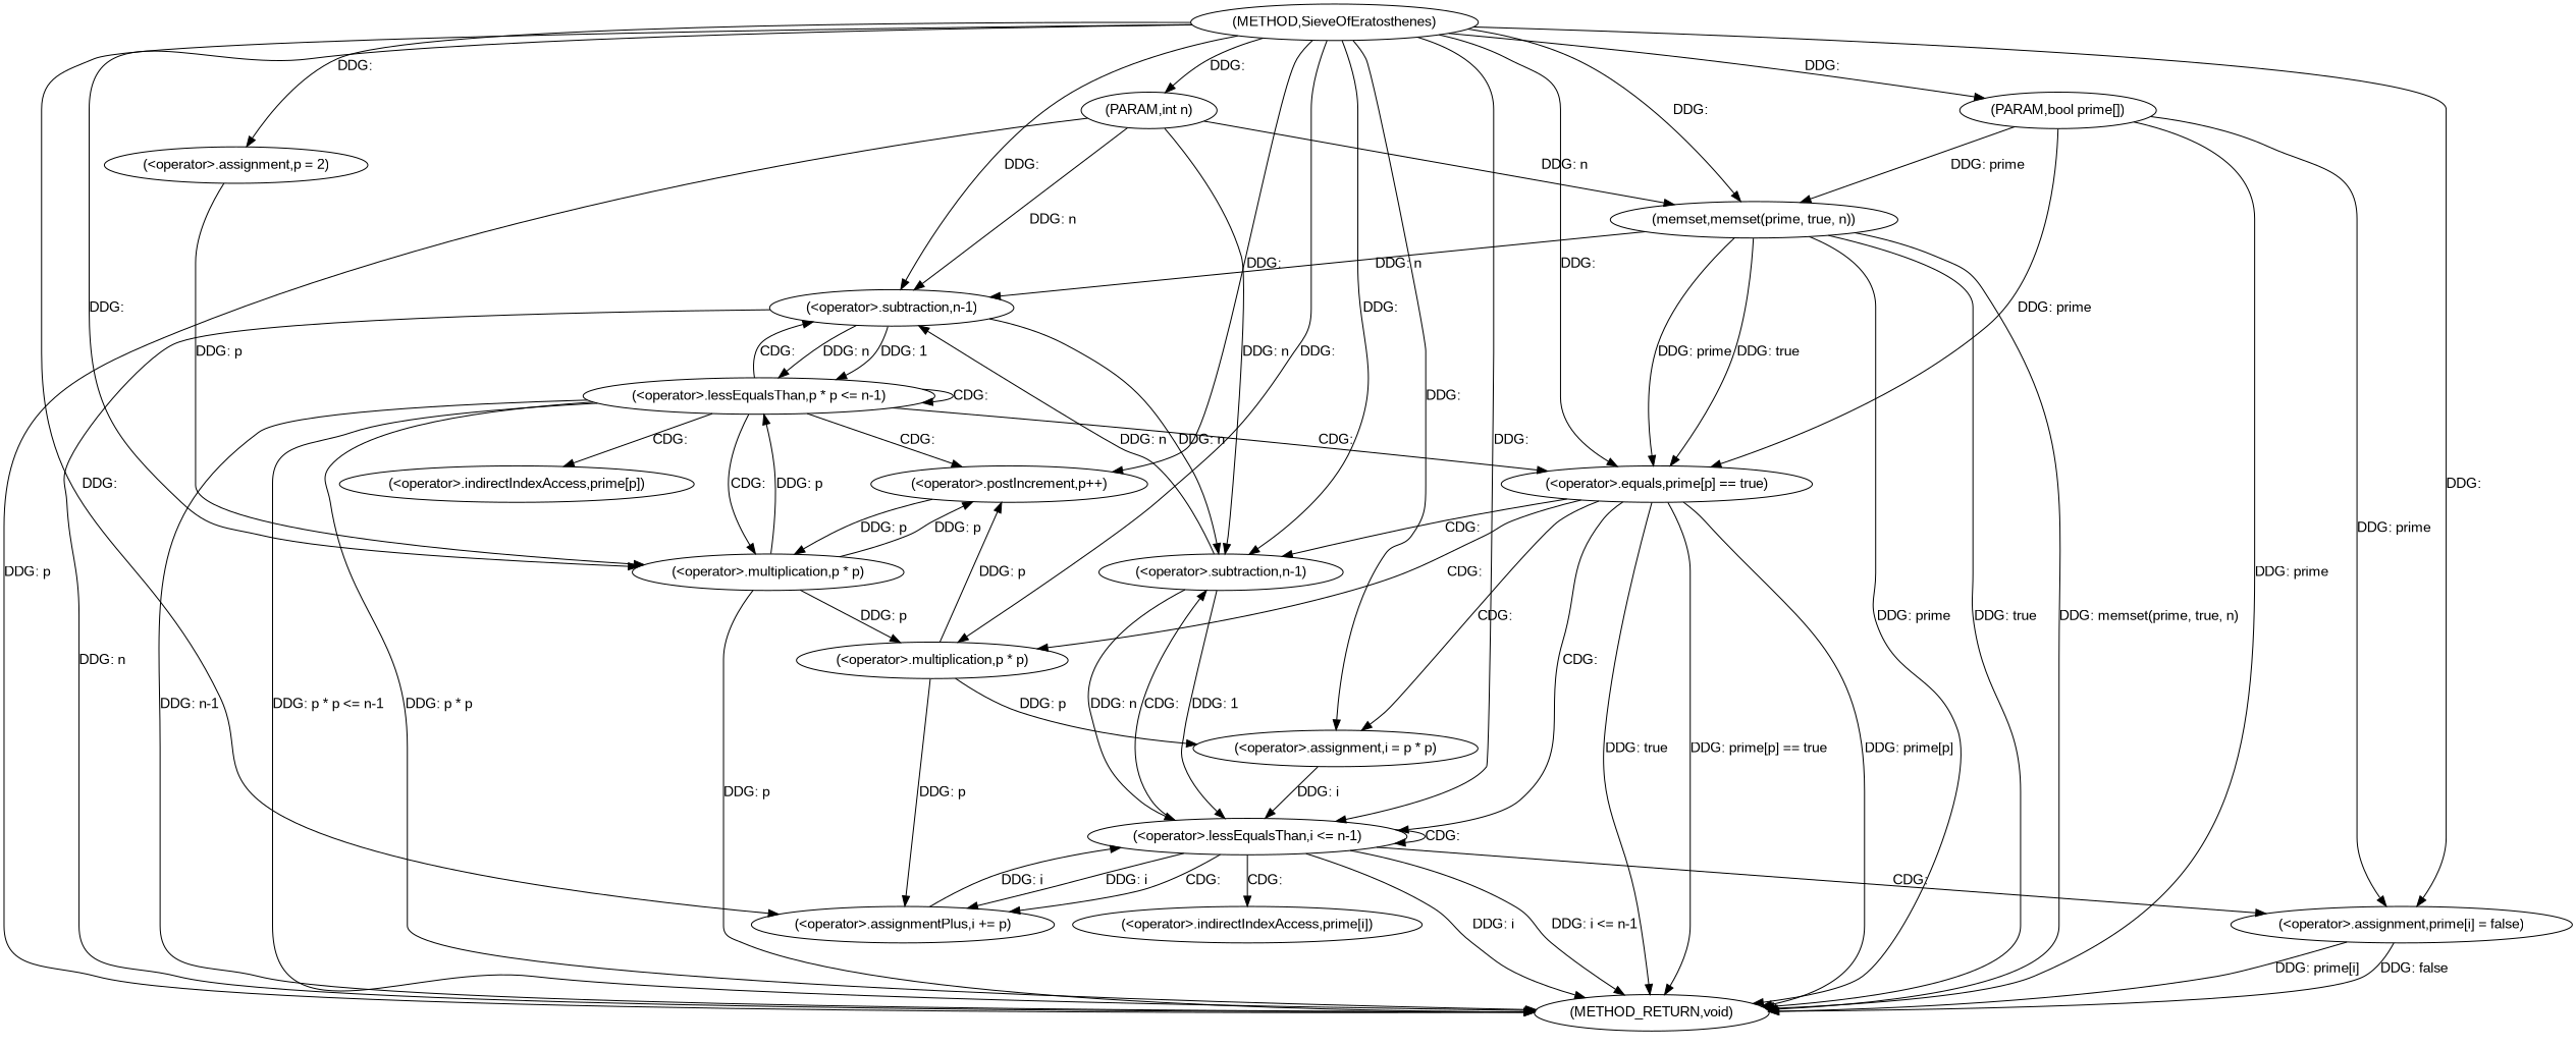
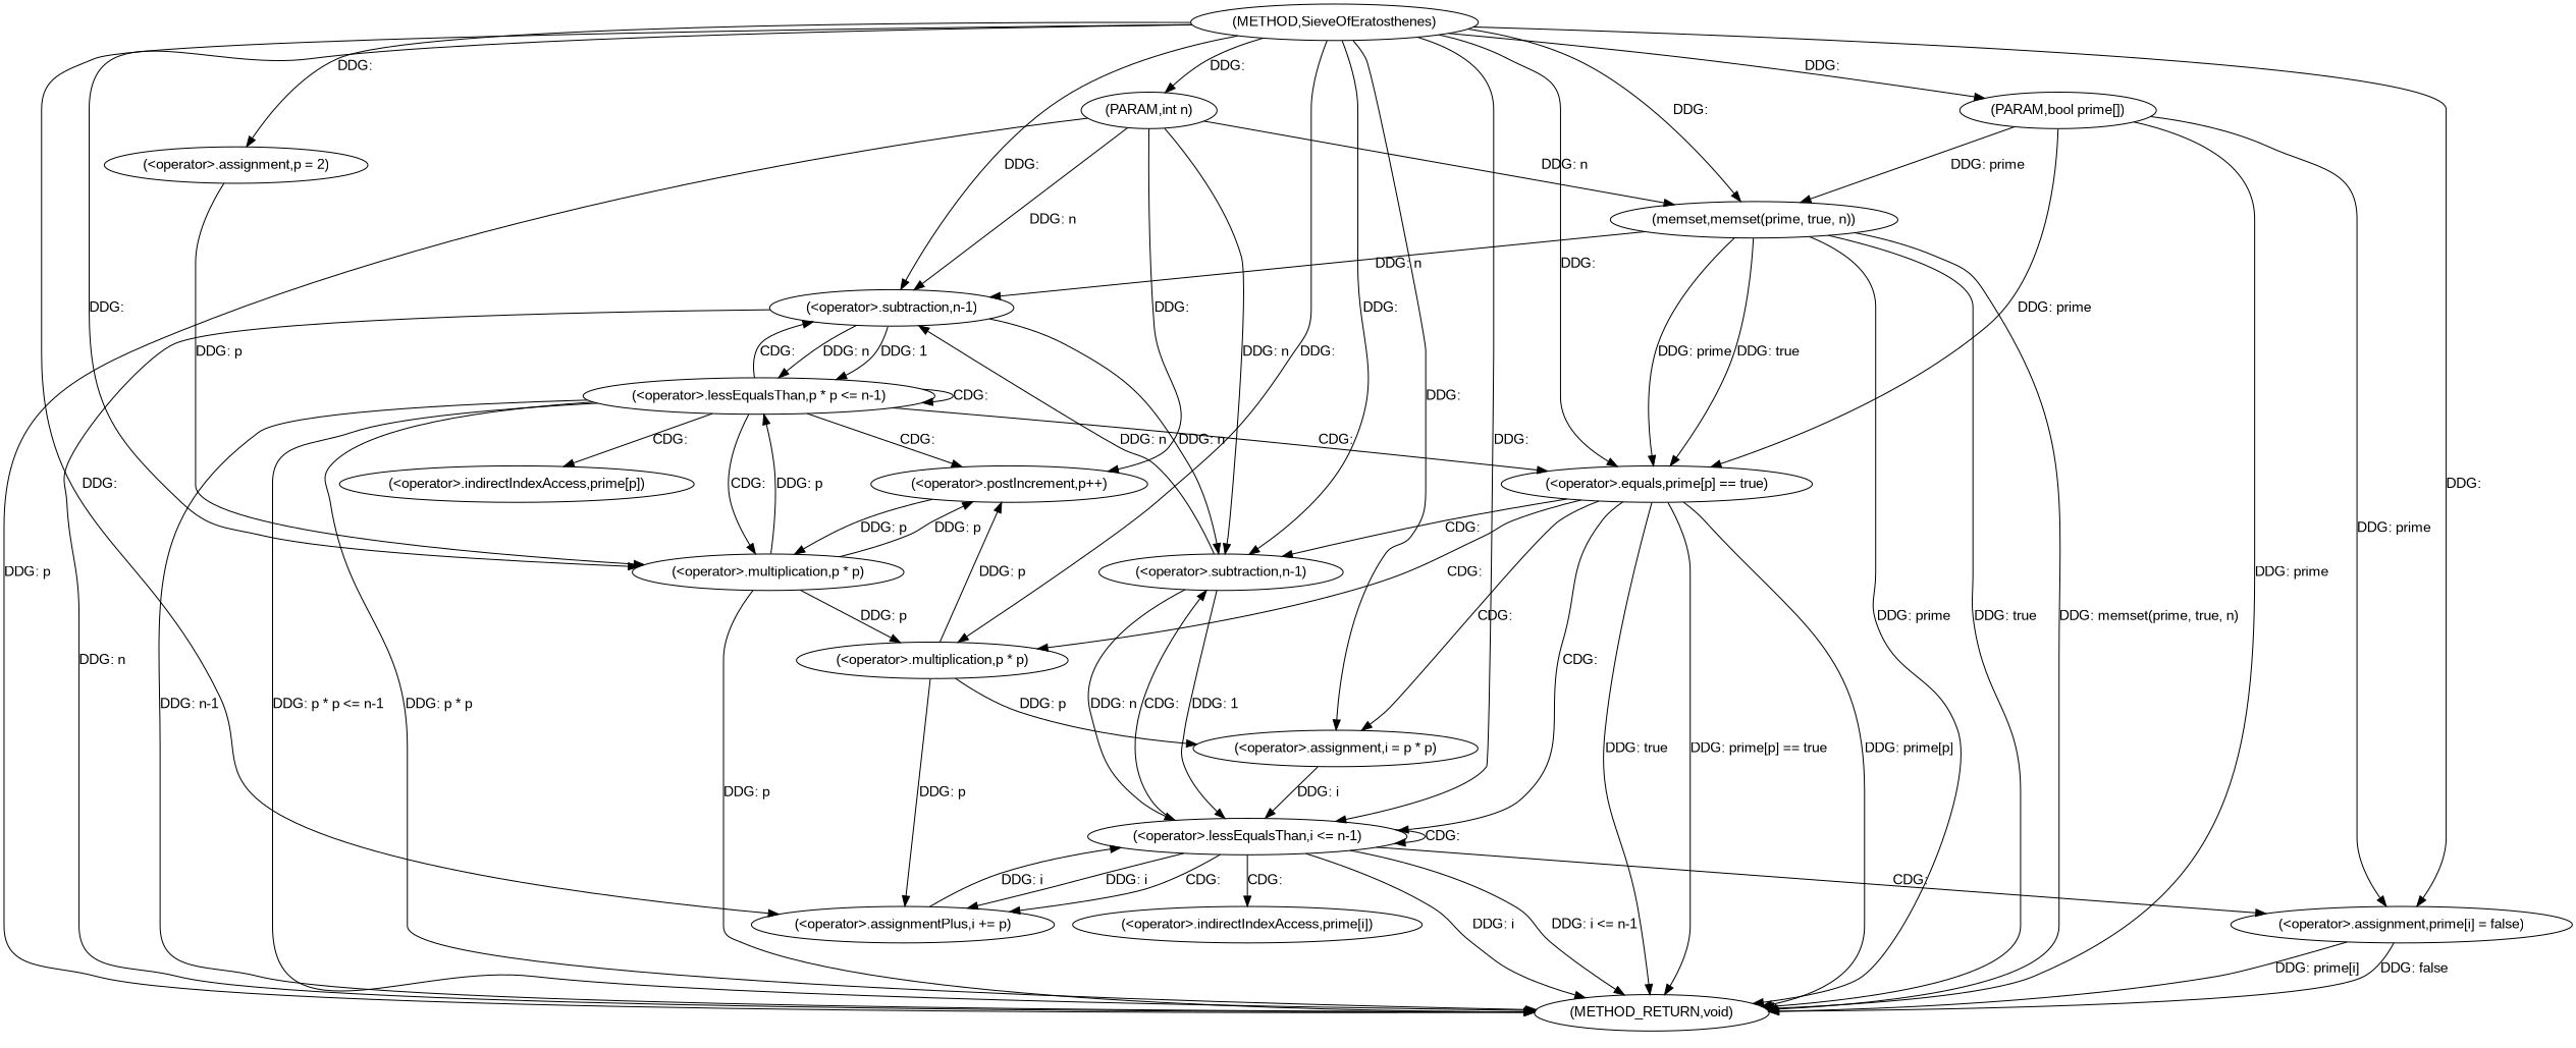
  digraph {
    fontname="Liberation Sans"
    node [fontname="Liberation Sans"]
    edge [fontname="Liberation Sans"]
    n1 [label="(METHOD,SieveOfEratosthenes)"]
    n2 [label="(PARAM,int n)"]
    n3 [label="(PARAM,bool prime[])"]
    n4 [label="(memset,memset(prime, true, n))"]
    n5 [label="(<operator>.assignment,p = 2)"]
    n6 [label="(<operator>.postIncrement,p++)"]
    n7 [label="(<operator>.multiplication,p * p)"]
    n8 [label="(<operator>.subtraction,n-1)"]
    n9 [label="(<operator>.equals,prime[p] == true)"]
    n10 [label="(<operator>.assignment,i = p * p)"]
    n11 [label="(<operator>.lessEqualsThan,i <= n-1)"]
    n12 [label="(<operator>.assignmentPlus,i += p)"]
    n13 [label="(<operator>.assignment,prime[i] = false)"]
    n14 [label="(<operator>.multiplication,p * p)"]
    n15 [label="(<operator>.subtraction,n-1)"]
    n16 [label="(METHOD_RETURN,void)"]
    n17 [label="(<operator>.lessEqualsThan,p * p <= n-1)"]
    n18 [label="(<operator>.indirectIndexAccess,prime[i])"]
    n19 [label="(<operator>.indirectIndexAccess,prime[p])"]
    n1 -> n2 [label="DDG: "]
    n1 -> n3 [label="DDG: "]
    n1 -> n4 [label="DDG: "]
    n1 -> n5 [label="DDG: "]
-   n1 -> n6 [label="DDG: "]
+   n2 -> n6 [label="DDG: "]
    n1 -> n7 [label="DDG: "]
    n1 -> n8 [label="DDG: "]
    n1 -> n9 [label="DDG: "]
    n1 -> n10 [label="DDG: "]
    n1 -> n11 [label="DDG: "]
    n1 -> n12 [label="DDG: "]
    n1 -> n13 [label="DDG: "]
    n1 -> n14 [label="DDG: "]
    n1 -> n15 [label="DDG: "]
    n2 -> n4 [label="DDG: n"]
    n2 -> n8 [label="DDG: n"]
    n2 -> n15 [label="DDG: n"]
    n2 -> n16 [label="DDG: p"]
    n3 -> n4 [label="DDG: prime"]
    n3 -> n9 [label="DDG: prime"]
    n3 -> n13 [label="DDG: prime"]
    n3 -> n16 [label="DDG: prime"]
    n4 -> n8 [label="DDG: n"]
    n4 -> n9 [label="DDG: prime"]
    n4 -> n9 [label="DDG: true"]
    n4 -> n16 [label="DDG: prime"]
    n4 -> n16 [label="DDG: true"]
    n4 -> n16 [label="DDG: memset(prime, true, n)"]
    n5 -> n7 [label="DDG: p"]
    n6 -> n7 [label="DDG: p"]
    n7 -> n6 [label="DDG: p"]
    n7 -> n14 [label="DDG: p"]
    n7 -> n16 [label="DDG: p"]
    n7 -> n17 [label="DDG: p"]
    n8 -> n15 [label="DDG: n"]
    n8 -> n16 [label="DDG: n"]
    n8 -> n17 [label="DDG: n"]
    n8 -> n17 [label="DDG: 1"]
    n9 -> n10 [label="CDG: "]
    n9 -> n11 [label="CDG: "]
    n9 -> n14 [label="CDG: "]
    n9 -> n15 [label="CDG: "]
    n9 -> n16 [label="DDG: prime[p]"]
    n9 -> n16 [label="DDG: true"]
    n9 -> n16 [label="DDG: prime[p] == true"]
    n10 -> n11 [label="DDG: i"]
    n11 -> n11 [label="CDG: "]
    n11 -> n12 [label="DDG: i"]
    n11 -> n12 [label="CDG: "]
    n11 -> n13 [label="CDG: "]
    n11 -> n15 [label="CDG: "]
    n11 -> n16 [label="DDG: i"]
    n11 -> n16 [label="DDG: i <= n-1"]
    n11 -> n18 [label="CDG: "]
    n12 -> n11 [label="DDG: i"]
    n13 -> n16 [label="DDG: prime[i]"]
    n13 -> n16 [label="DDG: false"]
    n14 -> n6 [label="DDG: p"]
    n14 -> n10 [label="DDG: p"]
    n14 -> n12 [label="DDG: p"]
    n15 -> n8 [label="DDG: n"]
    n15 -> n11 [label="DDG: 1"]
    n15 -> n11 [label="DDG: n"]
    n17 -> n6 [label="CDG: "]
    n17 -> n7 [label="CDG: "]
    n17 -> n8 [label="CDG: "]
    n17 -> n9 [label="CDG: "]
    n17 -> n16 [label="DDG: p * p"]
    n17 -> n16 [label="DDG: n-1"]
    n17 -> n16 [label="DDG: p * p <= n-1"]
    n17 -> n17 [label="CDG: "]
    n17 -> n19 [label="CDG: "]
  }
